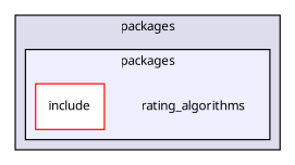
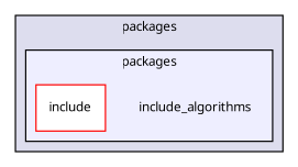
  digraph {
    compound=true
    node [fontname="FreeSans.ttf" fontsize=10]
-   n1 [label=rating_algorithms shape=plaintext]
+   n1 [label=include_algorithms shape=plaintext]
    n2 [color=red fillcolor=white label=include shape=box style=filled]
    subgraph cluster_1 {
      bgcolor="#ddddee"
      fontname="FreeSans.ttf"
      fontsize=10
      label=packages
      pencolor=black
      subgraph cluster_2 {
        bgcolor="#eeeeff"
        fontname="FreeSans.ttf"
        fontsize=10
        pencolor=black
        n1
        n2
      }
    }
  }
